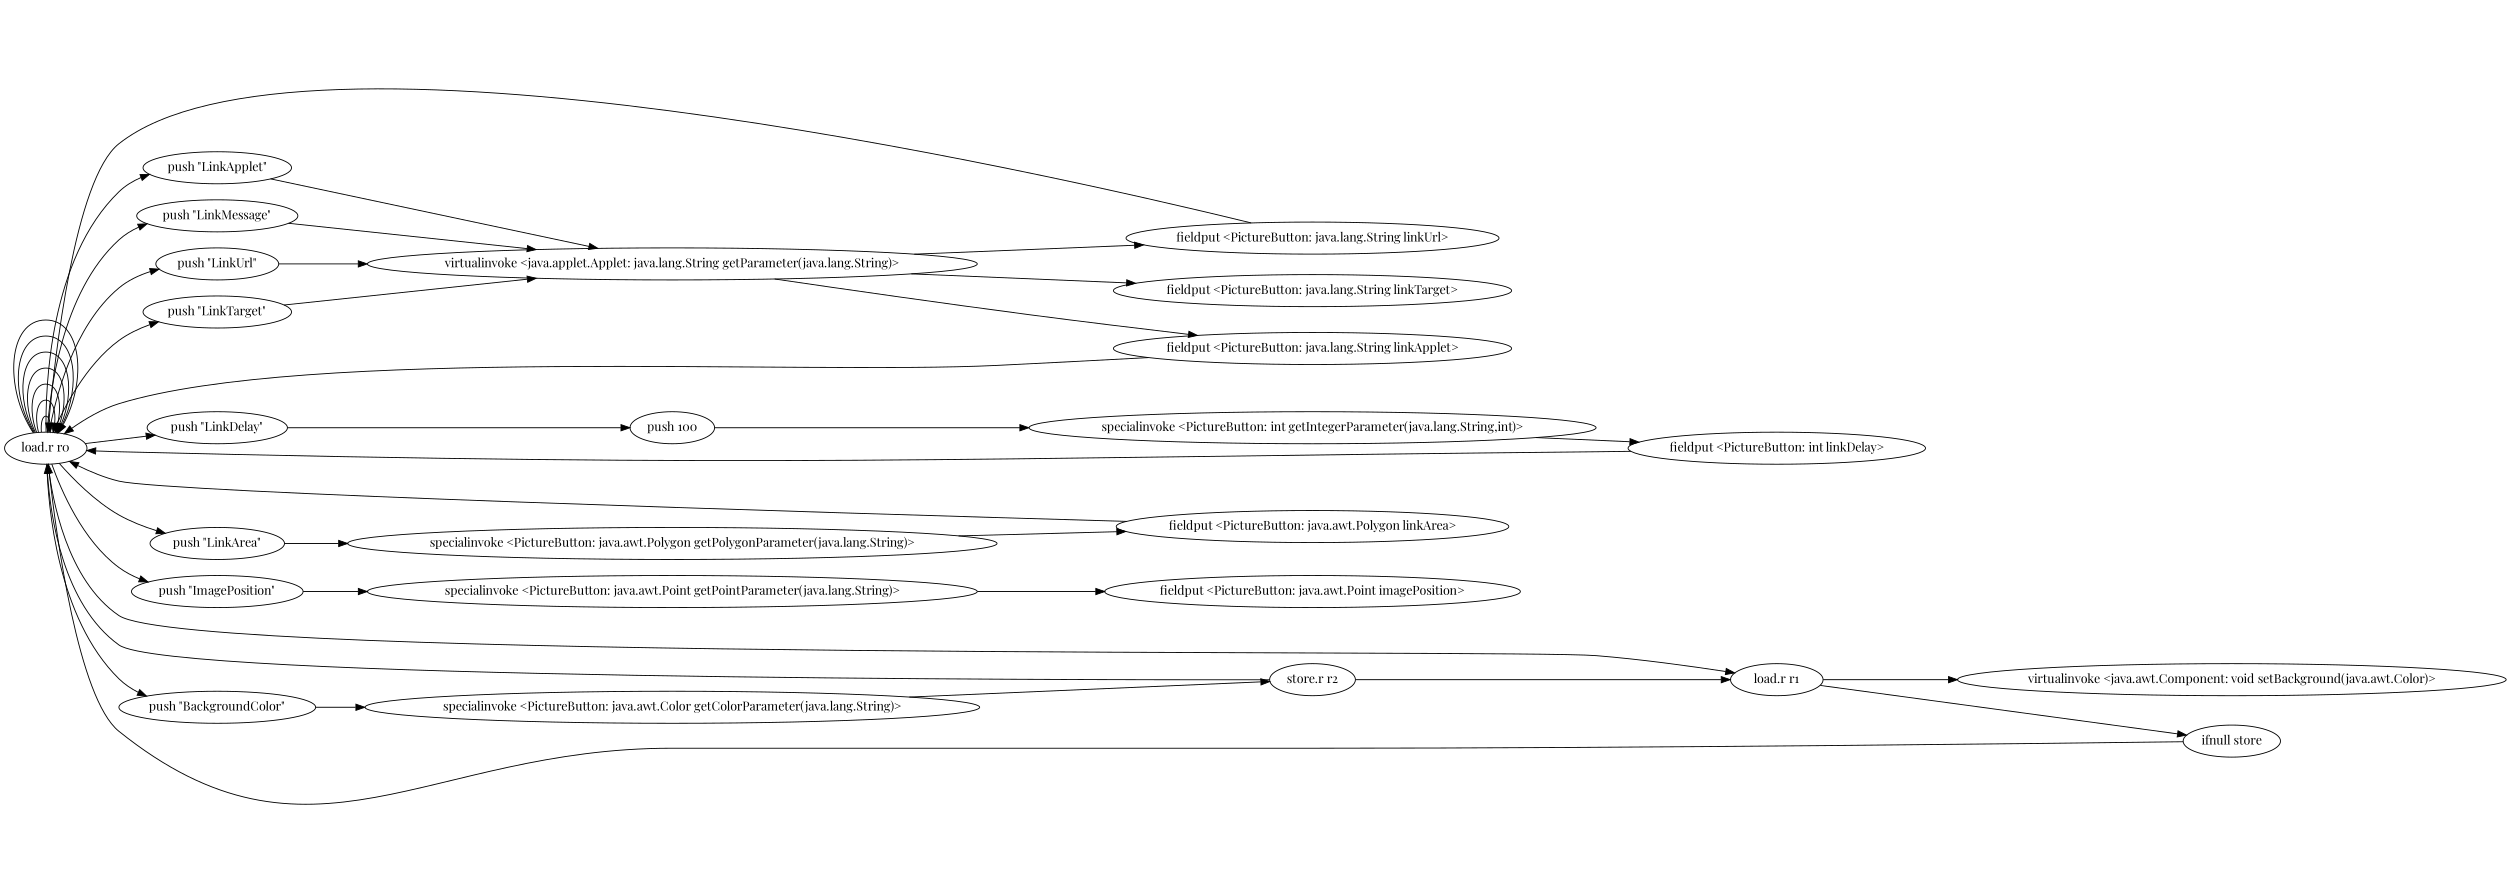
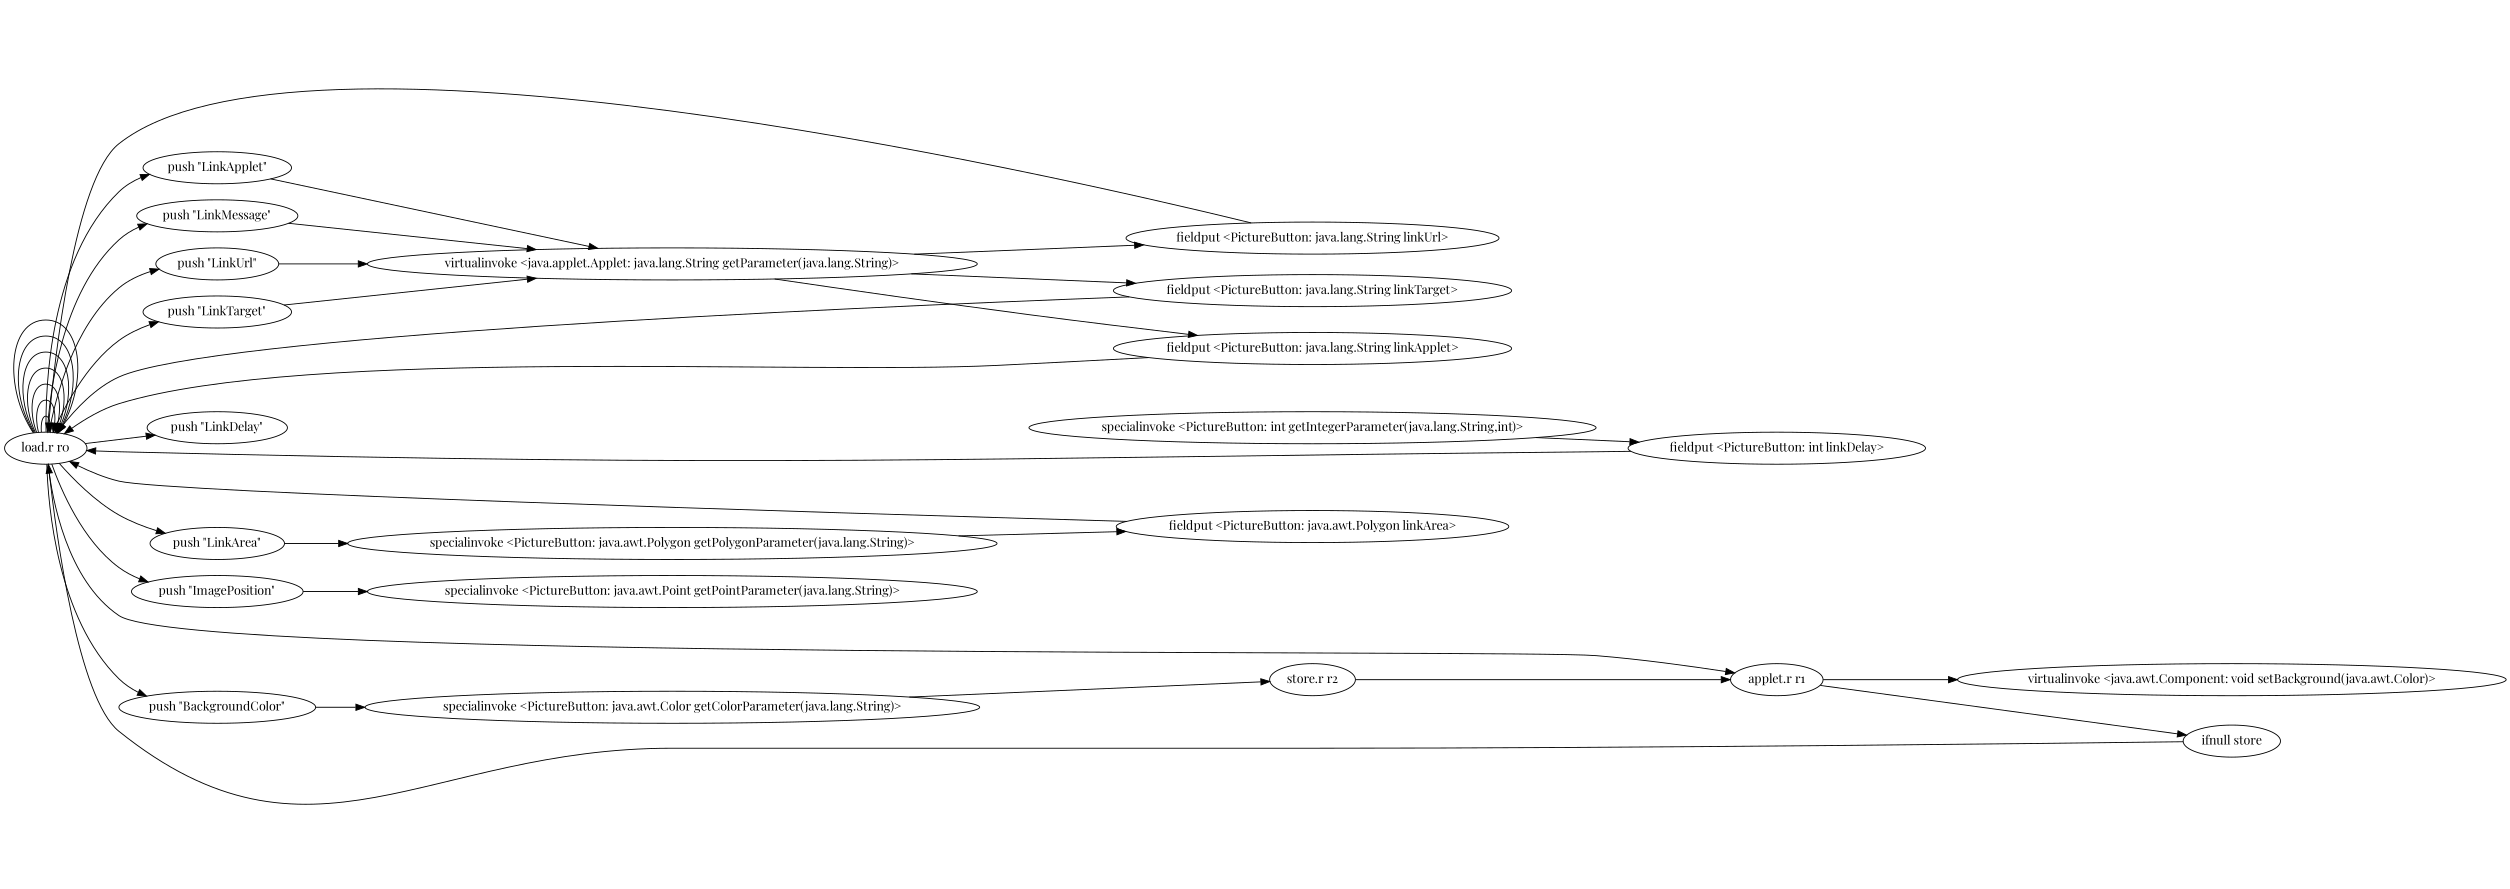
  digraph {
    fontname="Playfair Display"
    rankdir=LR
    node [fontname="Playfair Display"]
    edge [fontname="Playfair Display"]
    "load.r r0"
    "push \"LinkUrl\""
    "push \"LinkTarget\""
    "push \"LinkApplet\""
    "push \"LinkMessage\""
    "push \"LinkDelay\""
    "push \"LinkArea\""
    "push \"ImagePosition\""
    "push \"BackgroundColor\""
-   "load.r r1"
+   "load.r r1" [label="applet.r r1"]
    "virtualinvoke <java.applet.Applet: java.lang.String getParameter(java.lang.String)>"
-   "push 100"
    "specialinvoke <PictureButton: java.awt.Polygon getPolygonParameter(java.lang.String)>"
    "specialinvoke <PictureButton: java.awt.Point getPointParameter(java.lang.String)>"
    "specialinvoke <PictureButton: java.awt.Color getColorParameter(java.lang.String)>"
    n16 [label="ifnull store"]
    "virtualinvoke <java.awt.Component: void setBackground(java.awt.Color)>"
    "fieldput <PictureButton: java.lang.String linkUrl>"
    "fieldput <PictureButton: java.lang.String linkTarget>"
    "fieldput <PictureButton: java.lang.String linkApplet>"
    "specialinvoke <PictureButton: int getIntegerParameter(java.lang.String,int)>"
    "fieldput <PictureButton: int linkDelay>"
    "fieldput <PictureButton: java.awt.Polygon linkArea>"
-   "fieldput <PictureButton: java.awt.Point imagePosition>"
    n25 [label="store.r r2"]
    "load.r r0" -> "load.r r0"
    "load.r r0" -> "load.r r0"
    "load.r r0" -> "load.r r0"
    "load.r r0" -> "load.r r0"
    "load.r r0" -> "load.r r0"
    "load.r r0" -> "load.r r0"
    "load.r r0" -> "load.r r0"
    "load.r r0" -> "push \"LinkUrl\""
    "load.r r0" -> "push \"LinkTarget\""
    "load.r r0" -> "push \"LinkApplet\""
    "load.r r0" -> "push \"LinkMessage\""
    "load.r r0" -> "push \"LinkDelay\""
    "load.r r0" -> "push \"LinkArea\""
    "load.r r0" -> "push \"ImagePosition\""
    "load.r r0" -> "push \"BackgroundColor\""
    "load.r r0" -> "load.r r1"
    "push \"LinkUrl\"" -> "virtualinvoke <java.applet.Applet: java.lang.String getParameter(java.lang.String)>"
    "push \"LinkTarget\"" -> "virtualinvoke <java.applet.Applet: java.lang.String getParameter(java.lang.String)>"
    "push \"LinkApplet\"" -> "virtualinvoke <java.applet.Applet: java.lang.String getParameter(java.lang.String)>"
    "push \"LinkMessage\"" -> "virtualinvoke <java.applet.Applet: java.lang.String getParameter(java.lang.String)>"
-   "push \"LinkDelay\"" -> "push 100"
    "push \"LinkArea\"" -> "specialinvoke <PictureButton: java.awt.Polygon getPolygonParameter(java.lang.String)>"
    "push \"ImagePosition\"" -> "specialinvoke <PictureButton: java.awt.Point getPointParameter(java.lang.String)>"
    "push \"BackgroundColor\"" -> "specialinvoke <PictureButton: java.awt.Color getColorParameter(java.lang.String)>"
    "load.r r1" -> n16
    "load.r r1" -> "virtualinvoke <java.awt.Component: void setBackground(java.awt.Color)>"
    "virtualinvoke <java.applet.Applet: java.lang.String getParameter(java.lang.String)>" -> "fieldput <PictureButton: java.lang.String linkUrl>"
    "virtualinvoke <java.applet.Applet: java.lang.String getParameter(java.lang.String)>" -> "fieldput <PictureButton: java.lang.String linkTarget>"
    "virtualinvoke <java.applet.Applet: java.lang.String getParameter(java.lang.String)>" -> "fieldput <PictureButton: java.lang.String linkApplet>"
-   "push 100" -> "specialinvoke <PictureButton: int getIntegerParameter(java.lang.String,int)>"
    "specialinvoke <PictureButton: java.awt.Polygon getPolygonParameter(java.lang.String)>" -> "fieldput <PictureButton: java.awt.Polygon linkArea>"
-   "specialinvoke <PictureButton: java.awt.Point getPointParameter(java.lang.String)>" -> "fieldput <PictureButton: java.awt.Point imagePosition>"
    "specialinvoke <PictureButton: java.awt.Color getColorParameter(java.lang.String)>" -> n25
    n16 -> "load.r r0"
    "fieldput <PictureButton: java.lang.String linkUrl>" -> "load.r r0"
-   n25 -> "load.r r0"
+   "fieldput <PictureButton: java.lang.String linkTarget>" -> "load.r r0"
    "fieldput <PictureButton: java.lang.String linkApplet>" -> "load.r r0"
    "specialinvoke <PictureButton: int getIntegerParameter(java.lang.String,int)>" -> "fieldput <PictureButton: int linkDelay>"
    "fieldput <PictureButton: int linkDelay>" -> "load.r r0"
    "fieldput <PictureButton: java.awt.Polygon linkArea>" -> "load.r r0"
    n25 -> "load.r r1"
  }
